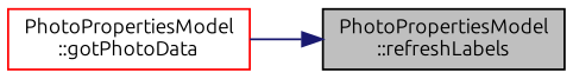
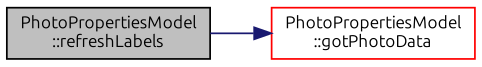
  digraph {
    rankdir=RL
    fontname=Ubuntu
    node [fontname=Ubuntu fontsize=10 shape=record style=filled]
    n1 [color=black fillcolor=grey75 fontcolor=black height=0.2 label="PhotoPropertiesModel\l::refreshLabels" width=0.4]
    n2 [color=red fillcolor=white height=0.2 label="PhotoPropertiesModel\l::gotPhotoData" width=0.4]
-   n1 -> n2 [color=midnightblue dir=back fontname=Ubuntu fontsize=10 labelfontname=Helvetica labelfontsize=10 style=solid]
+   n2 -> n1 [color=midnightblue dir=back fontname=Ubuntu fontsize=10 labelfontname=Helvetica labelfontsize=10 style=solid]
  }
